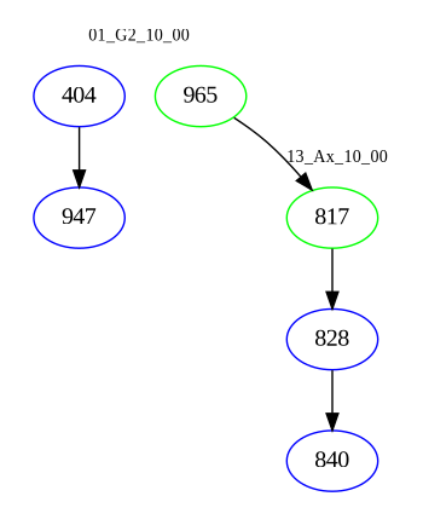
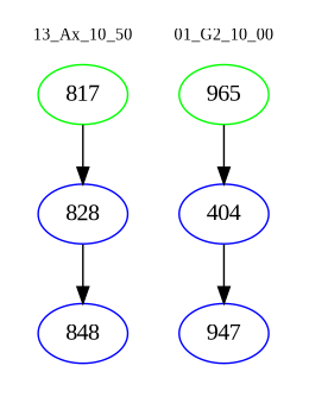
  digraph {
    fontname="Liberation Serif"
    node [color=blue fontname="Liberation Serif"]
    edge [color=black fontname="Liberation Serif"]
    n1 [color=green label=817]
    n2 [label=828]
-   n3 [label=840]
+   n3 [label=848]
    n4 [color=green label=965]
    n5 [label=404]
    n6 [label=947]
    subgraph cluster_1 {
      color=white
      fontsize=10
-     label="13_Ax_10_00"
+     label="13_Ax_10_50"
      n1
      n2
      n3
    }
    subgraph cluster_2 {
      color=white
      fontsize=10
      label="01_G2_10_00"
      n4
      n5
      n6
    }
    n1 -> n2
    n2 -> n3
-   n4 -> n1
+   n4 -> n5
    n5 -> n6
  }
